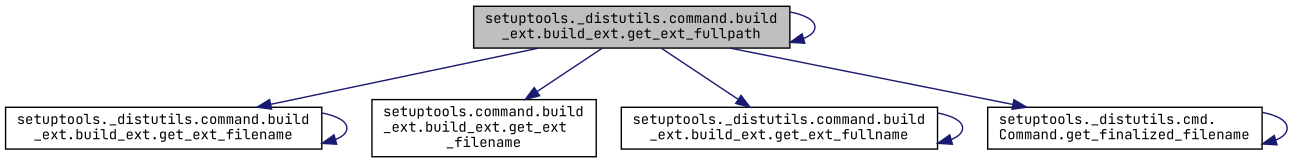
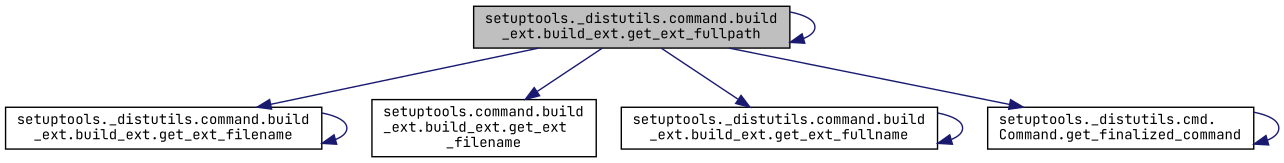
  digraph {
    rankdir=TB
    fontname="JetBrains Mono"
    node [color=black fillcolor=white fontname="JetBrains Mono" fontsize=10 shape=record style=filled]
    edge [color=midnightblue fontname="JetBrains Mono" fontsize=10 labelfontname=Helvetica labelfontsize=10 style=solid]
    n1 [fillcolor=grey75 fontcolor=black height=0.2 label="setuptools._distutils.command.build\l_ext.build_ext.get_ext_fullpath" width=0.4]
    n2 [height=0.2 label="setuptools._distutils.command.build\l_ext.build_ext.get_ext_filename" width=0.4]
    n3 [height=0.2 label="setuptools.command.build\l_ext.build_ext.get_ext\l_filename" width=0.4]
    n4 [height=0.2 label="setuptools._distutils.command.build\l_ext.build_ext.get_ext_fullname" width=0.4]
-   n5 [height=0.2 label="setuptools._distutils.cmd.\lCommand.get_finalized_filename" width=0.4]
+   n5 [height=0.2 label="setuptools._distutils.cmd.\lCommand.get_finalized_command" width=0.4]
    n1 -> n1
    n1 -> n2
    n1 -> n3
    n1 -> n4
    n1 -> n5
    n2 -> n2
    n4 -> n4
    n5 -> n5
  }
